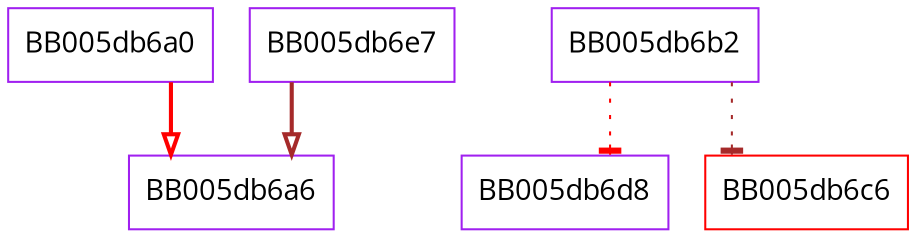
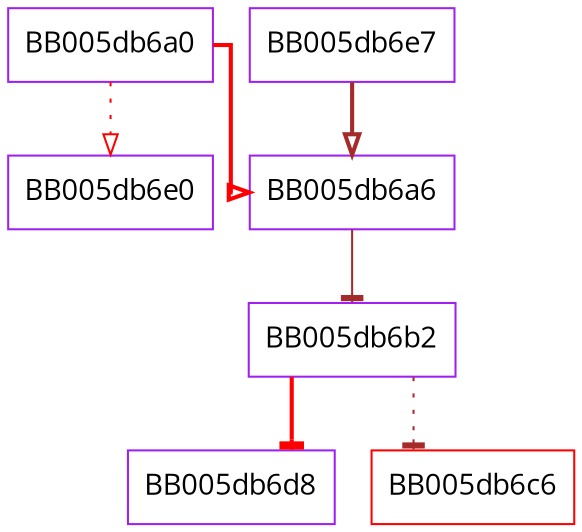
  digraph {
    fontname="Open Sans"
    splines=ortho
    node [color=purple fontname="Open Sans" shape=box]
    edge [arrowhead=onormal color=red fontname="Open Sans" style=dotted]
    BB005db6a0
+   BB005db6e0
    BB005db6a6
    BB005db6b2
    BB005db6e7
    BB005db6d8
    BB005db6c6 [color=red]
+   BB005db6a0 -> BB005db6e0
    BB005db6a0 -> BB005db6a6 [style=bold]
-   BB005db6b2 -> BB005db6d8 [arrowhead=tee]
+   BB005db6a6 -> BB005db6b2 [arrowhead=tee color=brown style=solid]
+   BB005db6b2 -> BB005db6d8 [arrowhead=tee style=bold]
    BB005db6b2 -> BB005db6c6 [arrowhead=tee color=brown]
    BB005db6e7 -> BB005db6a6 [color=brown style=bold]
  }
